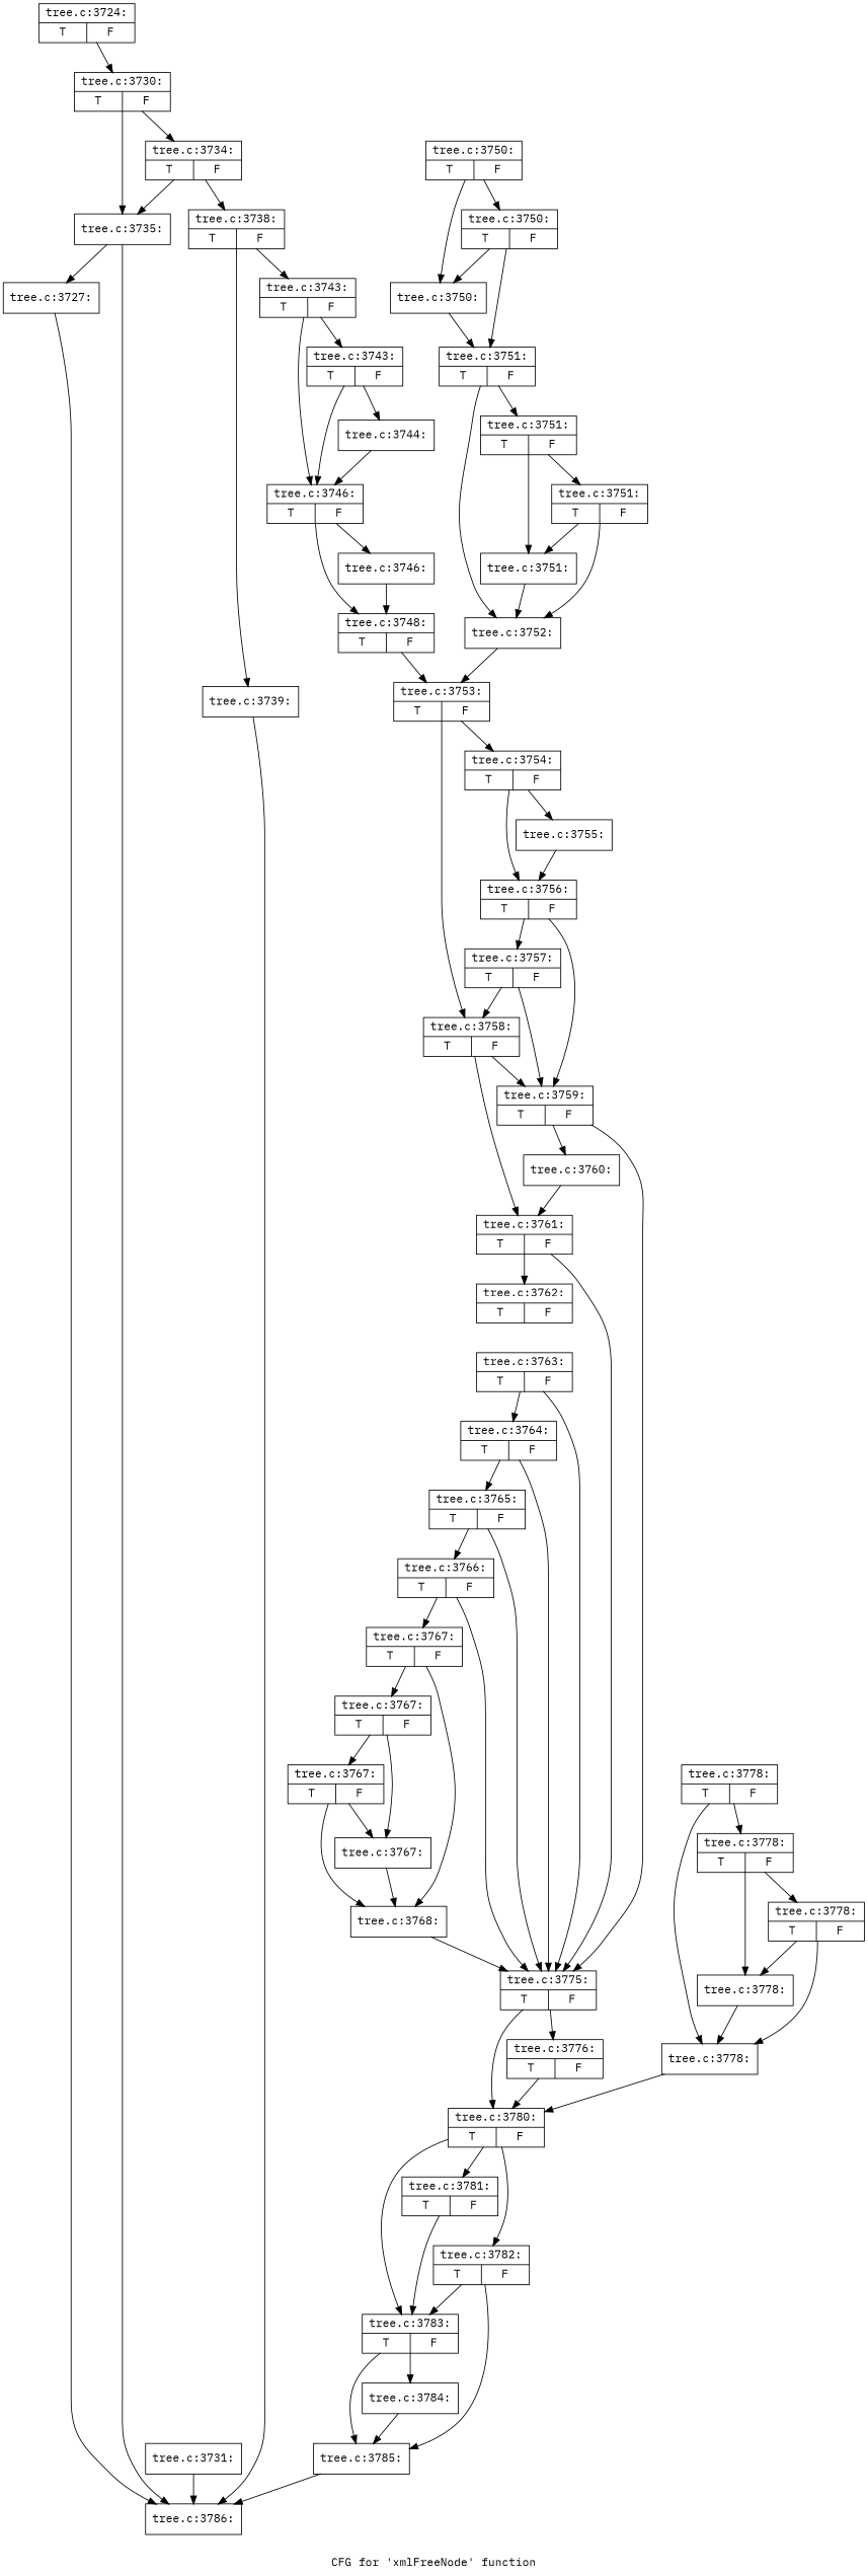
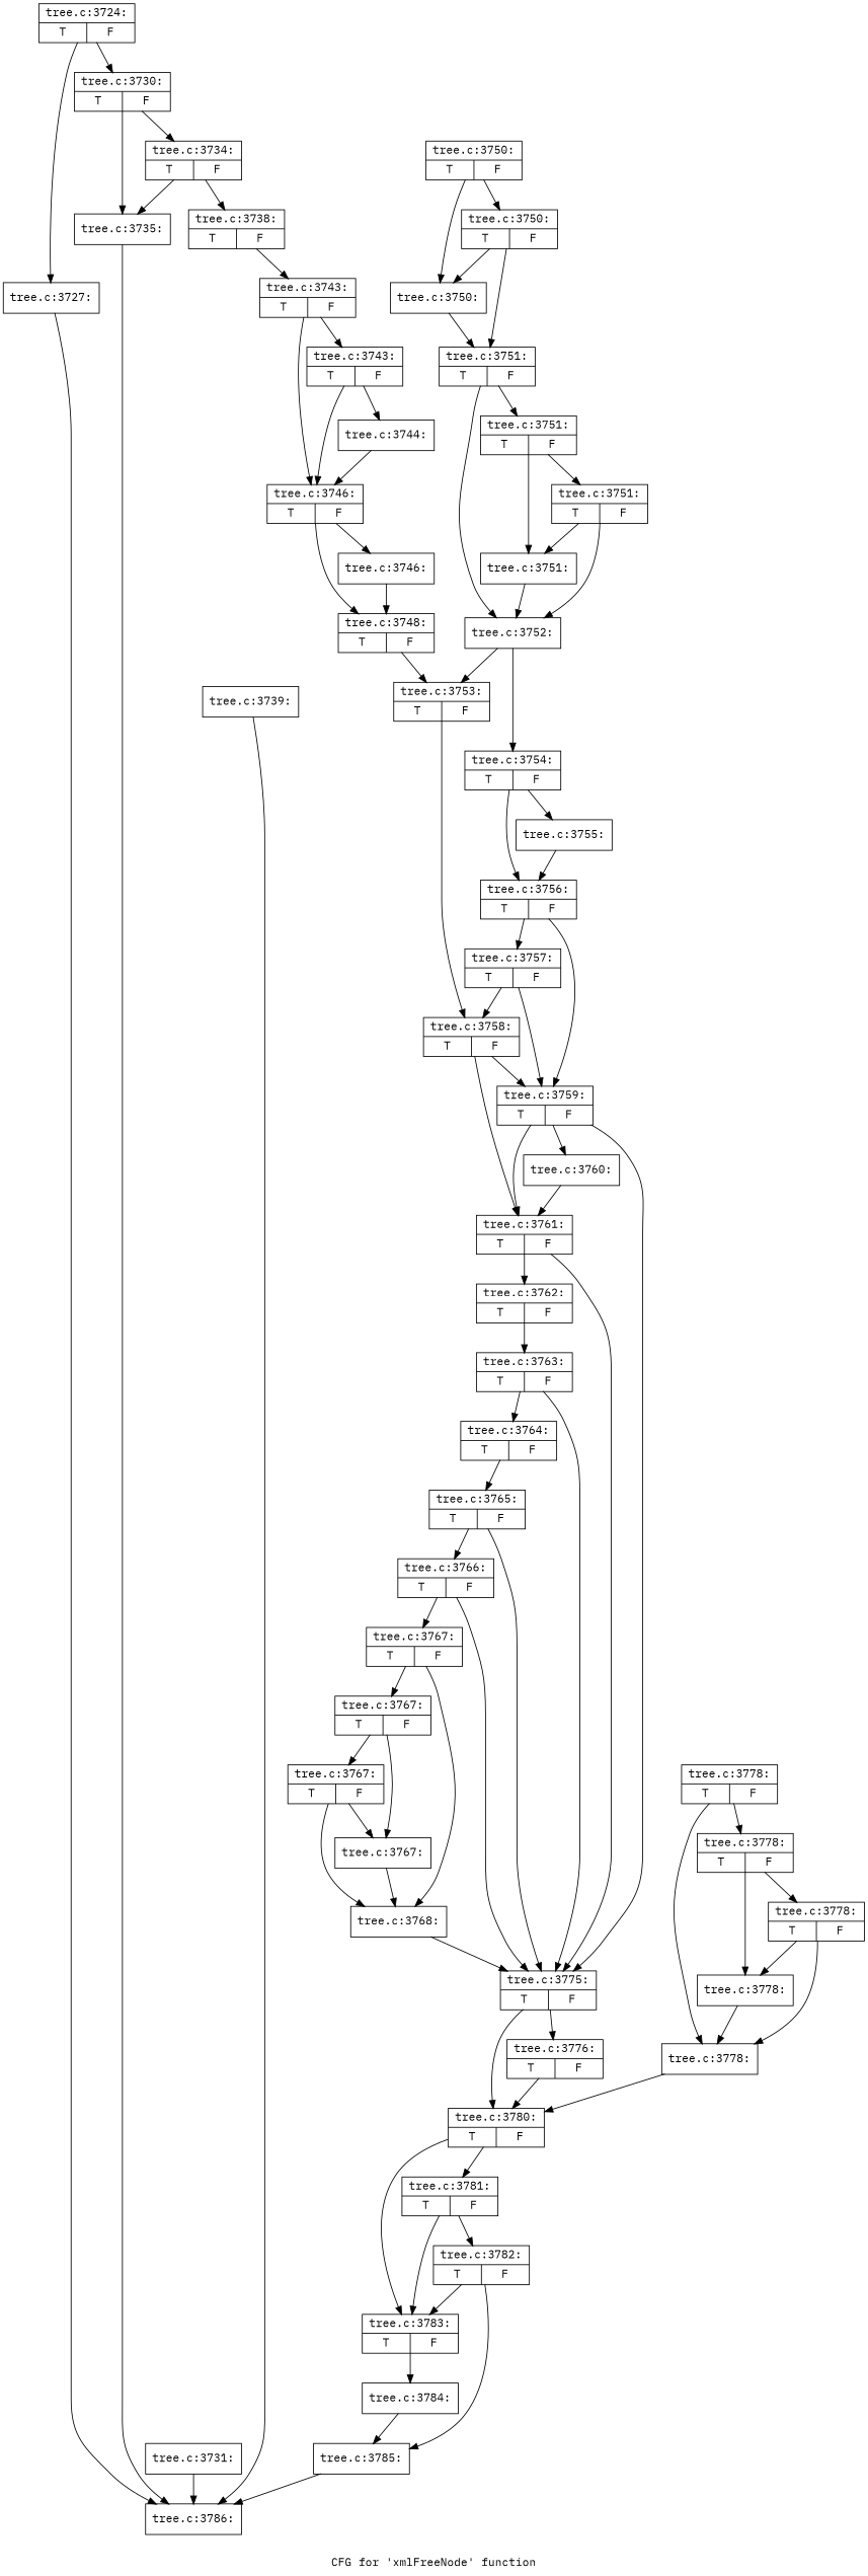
  digraph {
    fontname="IBM Plex Mono"
    label="CFG for 'xmlFreeNode' function"
    node [fontname="IBM Plex Mono" shape=record]
    edge [fontname="IBM Plex Mono"]
    n1 [label="{tree.c:3724:|{<s0>T|<s1>F}}"]
    n2 [label="{tree.c:3727:}"]
    n3 [label="{tree.c:3730:|{<s0>T|<s1>F}}"]
    n4 [label="{tree.c:3786:}"]
    n5 [label="{tree.c:3734:|{<s0>T|<s1>F}}"]
    n6 [label="{tree.c:3735:}"]
    n7 [label="{tree.c:3731:}"]
    n8 [label="{tree.c:3738:|{<s0>T|<s1>F}}"]
    n9 [label="{tree.c:3739:}"]
    n10 [label="{tree.c:3743:|{<s0>T|<s1>F}}"]
    n11 [label="{tree.c:3743:|{<s0>T|<s1>F}}"]
    n12 [label="{tree.c:3746:|{<s0>T|<s1>F}}"]
    n13 [label="{tree.c:3744:}"]
    n14 [label="{tree.c:3746:}"]
    n15 [label="{tree.c:3748:|{<s0>T|<s1>F}}"]
    n16 [label="{tree.c:3753:|{<s0>T|<s1>F}}"]
    n17 [label="{tree.c:3754:|{<s0>T|<s1>F}}"]
    n18 [label="{tree.c:3758:|{<s0>T|<s1>F}}"]
    n19 [label="{tree.c:3750:|{<s0>T|<s1>F}}"]
    n20 [label="{tree.c:3750:|{<s0>T|<s1>F}}"]
    n21 [label="{tree.c:3750:}"]
    n22 [label="{tree.c:3751:|{<s0>T|<s1>F}}"]
    n23 [label="{tree.c:3751:|{<s0>T|<s1>F}}"]
    n24 [label="{tree.c:3752:}"]
    n25 [label="{tree.c:3756:|{<s0>T|<s1>F}}"]
    n26 [label="{tree.c:3755:}"]
    n27 [label="{tree.c:3759:|{<s0>T|<s1>F}}"]
    n28 [label="{tree.c:3757:|{<s0>T|<s1>F}}"]
    n29 [label="{tree.c:3751:|{<s0>T|<s1>F}}"]
    n30 [label="{tree.c:3751:}"]
    n31 [label="{tree.c:3761:|{<s0>T|<s1>F}}"]
    n32 [label="{tree.c:3760:}"]
    n33 [label="{tree.c:3775:|{<s0>T|<s1>F}}"]
    n34 [label="{tree.c:3762:|{<s0>T|<s1>F}}"]
    n35 [label="{tree.c:3763:|{<s0>T|<s1>F}}"]
    n36 [label="{tree.c:3776:|{<s0>T|<s1>F}}"]
    n37 [label="{tree.c:3780:|{<s0>T|<s1>F}}"]
    n38 [label="{tree.c:3764:|{<s0>T|<s1>F}}"]
    n39 [label="{tree.c:3783:|{<s0>T|<s1>F}}"]
    n40 [label="{tree.c:3781:|{<s0>T|<s1>F}}"]
    n41 [label="{tree.c:3765:|{<s0>T|<s1>F}}"]
    n42 [label="{tree.c:3766:|{<s0>T|<s1>F}}"]
    n43 [label="{tree.c:3767:|{<s0>T|<s1>F}}"]
    n44 [label="{tree.c:3767:|{<s0>T|<s1>F}}"]
    n45 [label="{tree.c:3768:}"]
    n46 [label="{tree.c:3767:|{<s0>T|<s1>F}}"]
    n47 [label="{tree.c:3767:}"]
    n48 [label="{tree.c:3785:}"]
    n49 [label="{tree.c:3784:}"]
    n50 [label="{tree.c:3782:|{<s0>T|<s1>F}}"]
    n51 [label="{tree.c:3778:|{<s0>T|<s1>F}}"]
    n52 [label="{tree.c:3778:|{<s0>T|<s1>F}}"]
    n53 [label="{tree.c:3778:}"]
    n54 [label="{tree.c:3778:|{<s0>T|<s1>F}}"]
    n55 [label="{tree.c:3778:}"]
-   n6 -> n2
+   n1 -> n2
    n1 -> n3
    n2 -> n4
    n3 -> n5
    n3 -> n6
    n5 -> n6
    n5 -> n8
    n6 -> n4
    n7 -> n4
-   n8 -> n9
    n8 -> n10
    n9 -> n4
    n10 -> n11
    n10 -> n12
    n11 -> n12
    n11 -> n13
    n12 -> n14
    n12 -> n15
    n13 -> n12
    n14 -> n15
    n15 -> n16
-   n16 -> n17
+   n24 -> n17
    n16 -> n18
    n17 -> n25
    n17 -> n26
    n18 -> n27
    n18 -> n31
    n19 -> n20
    n19 -> n21
    n20 -> n21
    n20 -> n22
    n21 -> n22
    n22 -> n23
    n22 -> n24
    n23 -> n29
    n23 -> n30
    n24 -> n16
    n25 -> n27
    n25 -> n28
    n26 -> n25
+   n27 -> n31
    n27 -> n32
    n27 -> n33
    n28 -> n18
    n28 -> n27
    n29 -> n24
    n29 -> n30
    n30 -> n24
    n31 -> n33
    n31 -> n34
    n32 -> n31
    n33 -> n36
    n33 -> n37
+   n34 -> n35
    n35 -> n33
    n35 -> n38
    n36 -> n37
    n37 -> n39
    n37 -> n40
-   n38 -> n33
    n38 -> n41
-   n39 -> n48
    n39 -> n49
    n40 -> n39
-   n37 -> n50
+   n40 -> n50
    n41 -> n33
    n41 -> n42
    n42 -> n33
    n42 -> n43
    n43 -> n44
    n43 -> n45
    n44 -> n46
    n44 -> n47
    n45 -> n33
    n46 -> n45
    n46 -> n47
    n47 -> n45
    n48 -> n4
    n49 -> n48
    n50 -> n39
    n50 -> n48
    n51 -> n52
    n51 -> n53
    n52 -> n54
    n52 -> n55
    n53 -> n37
    n54 -> n53
    n54 -> n55
    n55 -> n53
  }
